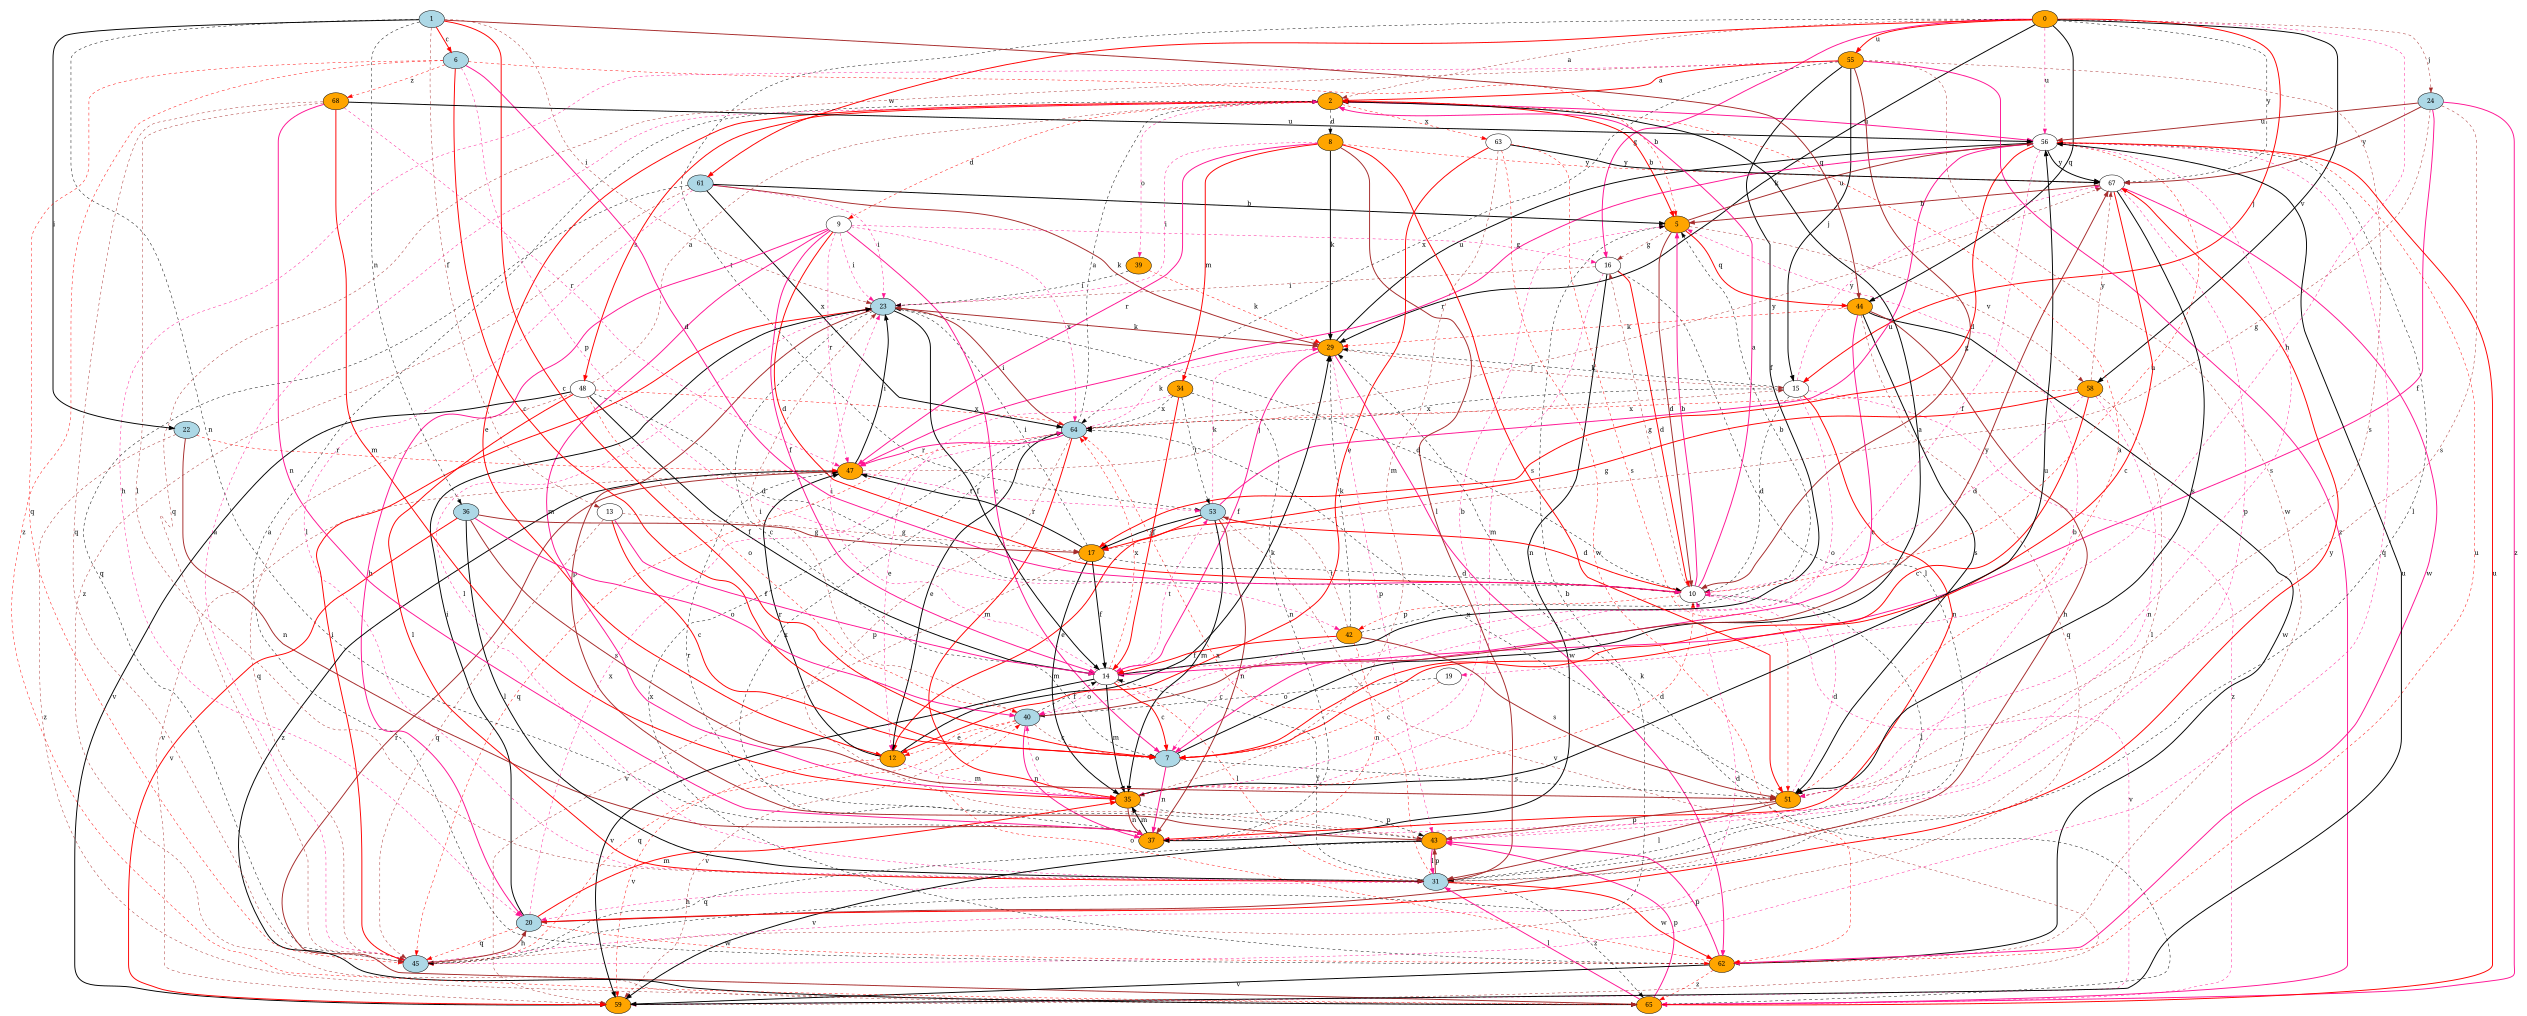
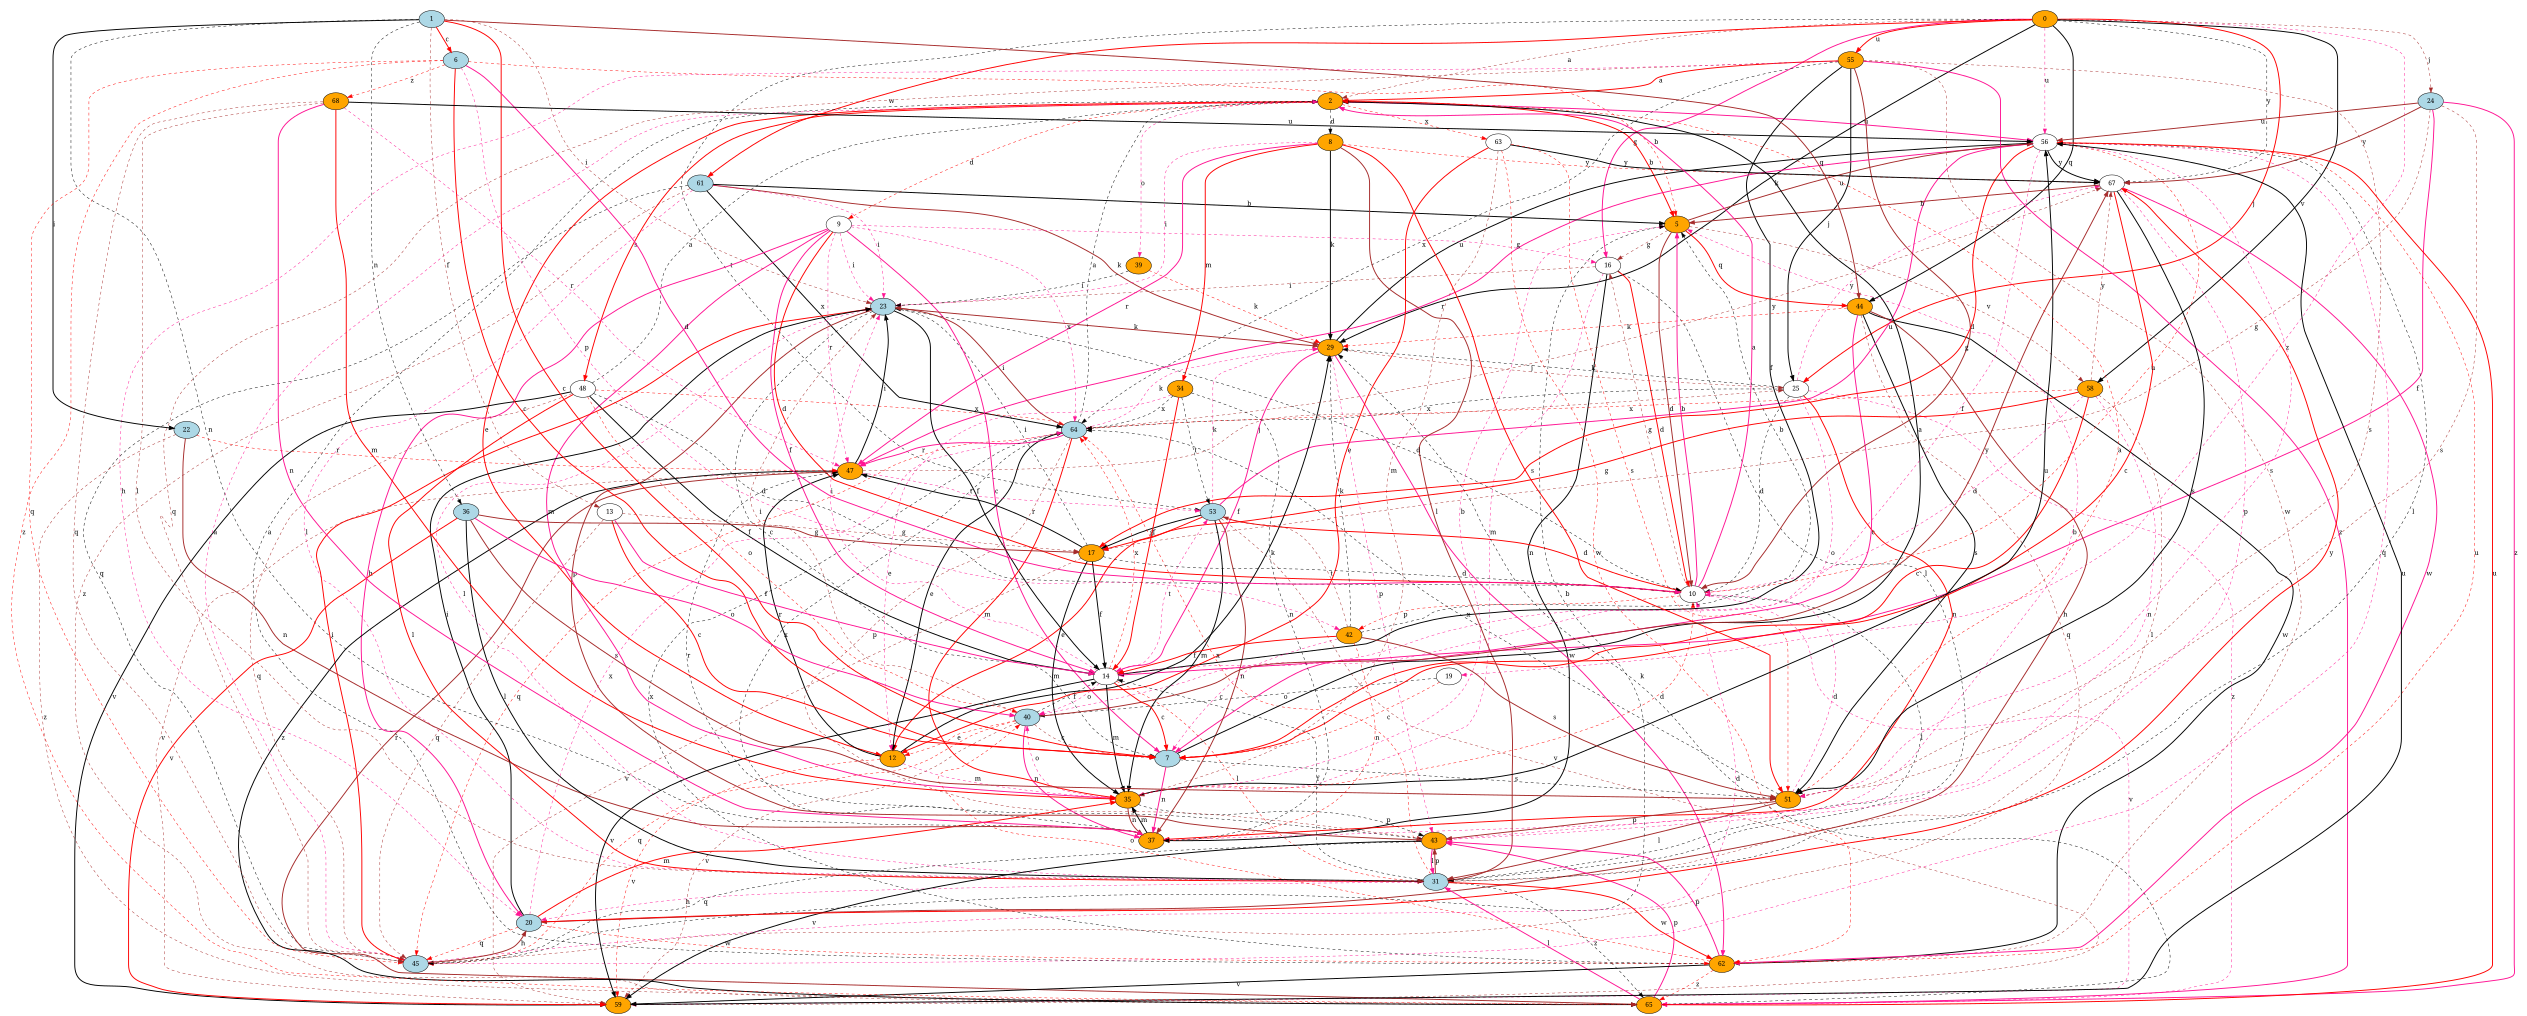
  strict digraph {
    fontname="Noto Serif"
    node [fillcolor=orange fontname="Noto Serif" style=filled]
    edge [color=black fontname="Noto Serif" style=dashed]
    0
    2
    16 [fillcolor=white]
    19 [fillcolor=white]
    24 [fillcolor=lightblue]
-   25 [fillcolor=white label=15]
+   25 [fillcolor=white]
    29
    44
    53 [fillcolor=lightblue]
    55
    56 [fillcolor=white]
    58
    61 [fillcolor=lightblue]
    67 [fillcolor=white]
    5
    8
    9 [fillcolor=white]
    12
    39
    48 [fillcolor=white]
    63 [fillcolor=white]
    23 [fillcolor=lightblue]
    37
    10 [fillcolor=white]
    31 [fillcolor=lightblue]
    35
    7 [fillcolor=lightblue]
    40 [fillcolor=lightblue]
    n29 [label=65]
    51
    14 [fillcolor=white]
    17
    64 [fillcolor=lightblue]
    62
    43
    45 [fillcolor=lightblue]
    20 [fillcolor=lightblue]
    59
    47
    1 [fillcolor=lightblue]
    6 [fillcolor=lightblue]
    13 [fillcolor=white]
    22 [fillcolor=lightblue]
    36 [fillcolor=lightblue]
    42
    68
    34
    0 -> 2 [color=brown label=a]
    0 -> 16 [color=deeppink label=g style=bold]
-   0 -> 19 [color=deeppink label=h]
+   0 -> 19 [color=deeppink label=z]
    0 -> 24 [color=brown label=j]
    0 -> 25 [color=red label=j style=bold]
    0 -> 29 [label=k style=bold]
    0 -> 44 [label=q style=bold]
    0 -> 53 [label=t]
    0 -> 55 [color=red label=u style=bold]
    0 -> 56 [color=deeppink label=u]
    0 -> 58 [label=v style=bold]
    0 -> 61 [color=red label=w style=bold]
    0 -> 67 [label=y]
    2 -> 56 [color=deeppink label=u style=bold]
    2 -> 5 [color=red label=b style=bold]
    2 -> 8 [label=d]
    2 -> 9 [color=red label=d]
    2 -> 12 [color=red label=e style=bold]
    2 -> 39 [color=deeppink label=o]
    2 -> 48 [color=red label=s style=bold]
    2 -> 63 [color=red label=x]
    16 -> 23 [color=brown label=i]
    16 -> 37 [label=n style=bold]
    16 -> 10 [color=red label=d style=bold]
    16 -> 31 [label=l]
    16 -> 35 [color=deeppink label=m]
    19 -> 7 [color=red label=c]
    19 -> 40 [label=o]
    24 -> 56 [color=brown label=u style=bold]
    24 -> 67 [color=brown label=y style=bold]
    24 -> n29 [color=deeppink label=z style=bold]
    24 -> 51 [color=brown label=s]
    24 -> 14 [color=deeppink label=f style=bold]
    24 -> 17 [color=brown label=g]
    25 -> 29 [label=k]
    25 -> 67 [color=deeppink label=y]
    25 -> 37 [color=red label=n style=bold]
    25 -> 10 [label=d]
    25 -> 40 [color=deeppink label=o]
    25 -> n29 [color=deeppink label=z]
    25 -> 64 [label=x]
    29 -> 25 [color=brown label=j]
    29 -> 56 [label=u style=bold]
    29 -> 14 [color=deeppink label=f style=bold]
    29 -> 62 [color=deeppink label=w style=bold]
    29 -> 43 [color=deeppink label=p]
    44 -> 29 [color=red label=k]
    44 -> 7 [color=deeppink label=c style=bold]
    44 -> 51 [label=s style=bold]
    44 -> 62 [label=w style=bold]
    44 -> 45 [color=brown label=q]
    44 -> 20 [color=brown label=h style=bold]
    53 -> 29 [color=deeppink label=k]
    53 -> 56 [color=deeppink label=u style=bold]
    53 -> 12 [color=red label=e style=bold]
    53 -> 37 [color=brown label=n style=bold]
    53 -> 10 [color=red label=d style=bold]
    53 -> 35 [label=m style=bold]
    53 -> 17 [label=g style=bold]
    53 -> 59 [color=brown label=v]
    55 -> 2 [color=red label=a style=bold]
    55 -> 25 [label=j style=bold]
    55 -> 10 [color=brown label=d style=bold]
    55 -> n29 [color=deeppink label=z style=bold]
    55 -> 51 [color=brown label=s]
    55 -> 14 [label=f style=bold]
    55 -> 64 [label=x]
    55 -> 62 [color=brown label=w]
    55 -> 45 [color=brown label=q]
    55 -> 20 [color=deeppink label=h]
    56 -> 67 [label=y style=bold]
    56 -> 31 [label=l]
    56 -> 51 [color=deeppink label=s]
    56 -> 14 [color=deeppink label=f]
    56 -> 17 [color=red label=g style=bold]
    56 -> 45 [color=deeppink label=q]
    56 -> 47 [color=deeppink label=r style=bold]
    58 -> 67 [color=brown label=y]
    58 -> 37 [color=deeppink label=n]
    58 -> 10 [color=deeppink label=d]
    58 -> 31 [color=brown label=l]
    58 -> 7 [color=red label=c style=bold]
    58 -> 17 [color=red label=g style=bold]
    58 -> 64 [color=red label=x]
    61 -> 29 [color=brown label=k style=bold]
    61 -> 5 [label=b style=bold]
    61 -> 23 [color=deeppink label=i]
    61 -> 31 [color=deeppink label=l]
    61 -> n29 [color=brown label=z]
    61 -> 64 [label=x style=bold]
    61 -> 45 [label=q]
    67 -> 5 [color=brown label=b style=bold]
    67 -> 7 [color=red label=c style=bold]
    67 -> 51 [label=s style=bold]
    67 -> 62 [color=deeppink label=w style=bold]
    67 -> 43 [color=deeppink label=p]
    5 -> 16 [color=brown label=g]
    5 -> 44 [color=red label=q style=bold]
    5 -> 56 [color=brown label=u style=bold]
    5 -> 58 [color=brown label=v]
    5 -> 10 [color=brown label=d style=bold]
    8 -> 29 [label=k style=bold]
    8 -> 67 [color=red label=y]
    8 -> 23 [color=deeppink label=i]
    8 -> 31 [color=brown label=l style=bold]
    8 -> 51 [color=red label=s style=bold]
    8 -> 47 [color=deeppink label=r style=bold]
    8 -> 34 [color=red label=m style=bold]
    9 -> 16 [color=deeppink label=g]
    9 -> 23 [color=deeppink label=i]
    9 -> 10 [color=red label=d style=bold]
    9 -> 35 [color=deeppink label=m style=bold]
    9 -> 7 [color=deeppink label=c style=bold]
    9 -> 14 [color=deeppink label=f style=bold]
    9 -> 64 [color=deeppink label=x]
    9 -> 20 [color=deeppink label=h style=bold]
    9 -> 47 [color=deeppink label=r]
    12 -> 29 [label=k style=bold]
    12 -> 35 [color=deeppink label=m]
    12 -> 59 [color=red label=v]
    12 -> 47 [label=r style=bold]
    39 -> 29 [color=red label=k]
    39 -> 23 [label=i]
-   48 -> 2 [color=brown label=a]
+   48 -> 2 [label=a]
    48 -> 10 [label=d]
    48 -> 31 [color=red label=l style=bold]
    48 -> 40 [color=red label=o]
    48 -> 14 [label=f style=bold]
    48 -> 64 [color=red label=x]
    48 -> 45 [color=brown label=q]
    48 -> 59 [label=v style=bold]
    63 -> 67 [label=y style=bold]
    63 -> 12 [color=red label=e style=bold]
    63 -> 35 [color=brown label=m]
    63 -> 51 [color=red label=s]
    63 -> 62 [color=red label=w]
    23 -> 29 [color=brown label=k style=bold]
    23 -> 10 [label=d]
    23 -> 31 [color=deeppink label=l]
    23 -> 7 [label=c]
    23 -> 14 [label=f style=bold]
    23 -> 43 [color=brown label=p style=bold]
    37 -> 35 [label=m style=bold]
    37 -> 64 [label=x]
    10 -> 2 [color=deeppink label=a style=bold]
    10 -> 16 [color=brown label=g]
    10 -> 56 [color=red label=u]
    10 -> 5 [color=deeppink label=b style=bold]
    10 -> 31 [label=l]
    10 -> 59 [color=deeppink label=v]
    10 -> 42 [color=red label=p]
    31 -> n29 [label=z]
    31 -> 14 [label=f]
    31 -> 64 [color=red label=x]
    31 -> 62 [color=red label=w style=bold]
    31 -> 43 [color=brown label=p style=bold]
    31 -> 20 [color=deeppink label=h]
    35 -> 56 [label=u style=bold]
    35 -> 5 [color=deeppink label=b]
    35 -> 37 [color=brown label=n style=bold]
    35 -> 10 [color=red label=d]
    35 -> 40 [color=deeppink label=o]
    35 -> 43 [label=p]
    7 -> 2 [label=a style=bold]
    7 -> 37 [color=deeppink label=n style=bold]
    7 -> 51 [label=s]
    40 -> 67 [color=brown label=y style=bold]
    40 -> 12 [color=red label=e]
    40 -> 23 [color=brown label=i]
    40 -> 37 [color=deeppink label=n style=bold]
    40 -> 7 [color=brown label=c]
    40 -> 14 [label=f]
    40 -> 45 [color=red label=q]
    40 -> 59 [color=brown label=v]
    n29 -> 29 [label=k]
    n29 -> 56 [color=red label=u style=bold]
    n29 -> 31 [color=deeppink label=l style=bold]
    n29 -> 43 [color=deeppink label=p style=bold]
    n29 -> 47 [color=brown label=r style=bold]
    51 -> 2 [color=red label=a]
    51 -> 10 [color=deeppink label=d]
    51 -> 31 [color=brown label=l style=bold]
    51 -> 64 [label=x]
    51 -> 43 [color=brown label=p style=bold]
    14 -> 53 [color=deeppink label=t]
    14 -> 23 [color=deeppink label=i]
    14 -> 31 [color=red label=l]
    14 -> 35 [label=m style=bold]
    14 -> 7 [color=red label=c style=bold]
    14 -> 40 [color=deeppink label=o]
    14 -> 64 [color=red label=x]
    14 -> 59 [label=v style=bold]
    17 -> 23 [label=i]
    17 -> 10 [label=d]
    17 -> 35 [label=m style=bold]
    17 -> 14 [label=f style=bold]
    17 -> 59 [color=brown label=v]
    17 -> 47 [label=r style=bold]
    64 -> 2 [label=a]
    64 -> 29 [color=deeppink label=k]
    64 -> 67 [color=brown label=y]
    64 -> 12 [label=e style=bold]
    64 -> 23 [color=brown label=i style=bold]
    64 -> 35 [color=red label=m style=bold]
    64 -> 43 [color=brown label=p]
    64 -> 45 [color=red label=q]
    64 -> 47 [color=deeppink label=r style=bold]
    62 -> 2 [label=a]
    62 -> 56 [color=red label=u]
    62 -> 40 [color=red label=o]
    62 -> n29 [color=red label=z]
    62 -> 64 [label=x]
    62 -> 43 [color=deeppink label=p style=bold]
    62 -> 59 [label=v style=bold]
    43 -> 5 [color=deeppink label=b]
    43 -> 31 [color=deeppink label=l style=bold]
    43 -> 45 [label=q]
    43 -> 59 [label=v style=bold]
    43 -> 47 [label=r]
    45 -> 2 [color=deeppink label=a]
    45 -> 5 [label=b]
    45 -> 23 [color=red label=i style=bold]
    45 -> 10 [color=deeppink label=d]
    45 -> 20 [color=brown label=h style=bold]
    20 -> 67 [color=red label=y style=bold]
    20 -> 23 [label=i style=bold]
    20 -> 35 [color=red label=m style=bold]
    20 -> 64 [color=deeppink label=x]
    20 -> 62 [color=red label=w]
    20 -> 45 [color=red label=q]
    59 -> 56 [label=u style=bold]
    47 -> 25 [color=brown label=j]
    47 -> 53 [color=deeppink label=t]
    47 -> 23 [label=i style=bold]
    47 -> n29 [label=z style=bold]
    47 -> 59 [color=brown label=v]
    1 -> 44 [color=brown label=q style=bold]
    1 -> 23 [color=brown label=i]
    1 -> 37 [label=n]
    1 -> 7 [color=red label=c style=bold]
    1 -> 6 [color=red label=c style=bold]
    1 -> 13 [color=brown label=f]
    1 -> 22 [label=i style=bold]
    1 -> 36 [label=n]
    6 -> 5 [color=red label=b]
    6 -> 10 [color=deeppink label=d style=bold]
    6 -> 7 [color=red label=c style=bold]
    6 -> n29 [color=red label=z]
    6 -> 45 [color=red label=q]
    6 -> 42 [color=deeppink label=p]
    6 -> 68 [color=red label=z]
    13 -> 7 [color=red label=c style=bold]
    13 -> 14 [color=deeppink label=f style=bold]
    13 -> 17 [color=brown label=g]
    13 -> 45 [color=brown label=q]
    22 -> 37 [color=brown label=n style=bold]
    22 -> n29 [color=brown label=z]
    22 -> 47 [color=red label=r]
    36 -> 31 [label=l style=bold]
    36 -> 40 [color=deeppink label=o style=bold]
    36 -> 51 [color=brown label=s style=bold]
    36 -> 17 [color=brown label=g style=bold]
    36 -> 59 [color=red label=v style=bold]
    42 -> 29 [label=k]
    42 -> 53 [color=brown label=t]
    42 -> 5 [label=b]
    42 -> 37 [color=red label=n]
    42 -> 7 [color=deeppink label=c]
    42 -> 51 [color=brown label=s style=bold]
    42 -> 14 [color=red label=f style=bold]
    68 -> 56 [label=u style=bold]
    68 -> 37 [color=deeppink label=n style=bold]
    68 -> 31 [color=brown label=l]
    68 -> 35 [color=red label=m style=bold]
    68 -> 45 [color=brown label=q]
    68 -> 47 [color=deeppink label=r]
    34 -> 53 [label=t]
    34 -> 12 [color=deeppink label=e]
    34 -> 37 [label=n]
    34 -> 14 [color=red label=f style=bold]
    34 -> 64 [label=x]
  }
